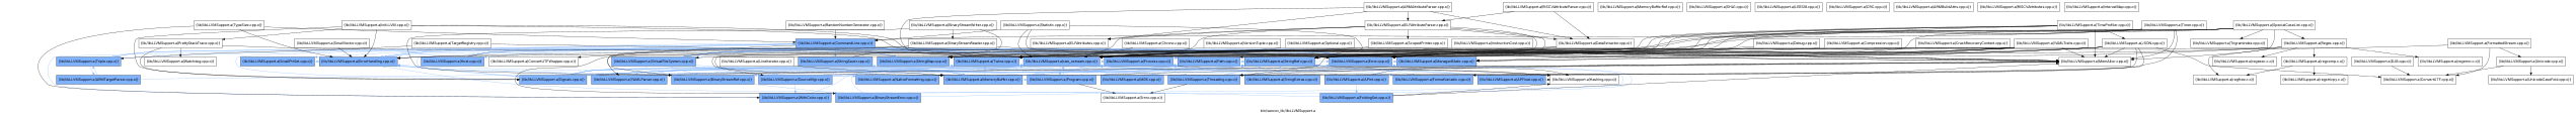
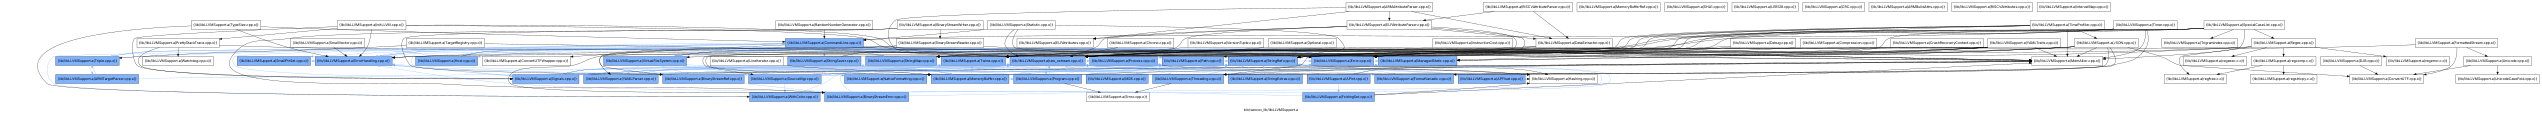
  digraph {
    fontname=Inter
    label="bin/sancov_lib/libLLVMSupport.a"
    rankdir=TB
    node [fontname=Inter group=0 shape=box]
    edge [fontname=Inter]
    n1 [fillcolor="0.600000 0.5 1" group=1 label="{lib/libLLVMSupport.a(CommandLine.cpp.o)}" style=filled]
    n2 [label="{lib/libLLVMSupport.a(ConvertUTFWrapper.cpp.o)}"]
    n3 [fillcolor="0.600000 0.5 1" group=1 label="{lib/libLLVMSupport.a(Error.cpp.o)}" style=filled]
    n4 [fillcolor="0.600000 0.5 1" group=1 label="{lib/libLLVMSupport.a(ErrorHandling.cpp.o)}" style=filled]
    n5 [fillcolor="0.600000 0.5 1" group=1 label="{lib/libLLVMSupport.a(ManagedStatic.cpp.o)}" style=filled]
    n6 [label="{lib/libLLVMSupport.a(MemAlloc.cpp.o)}"]
    n7 [fillcolor="0.600000 0.5 1" group=1 label="{lib/libLLVMSupport.a(SmallPtrSet.cpp.o)}" style=filled]
    n8 [fillcolor="0.600000 0.5 1" group=1 label="{lib/libLLVMSupport.a(StringMap.cpp.o)}" style=filled]
    n9 [fillcolor="0.600000 0.5 1" group=1 label="{lib/libLLVMSupport.a(StringSaver.cpp.o)}" style=filled]
    n10 [fillcolor="0.600000 0.5 1" group=1 label="{lib/libLLVMSupport.a(StringRef.cpp.o)}" style=filled]
    n11 [fillcolor="0.600000 0.5 1" group=1 label="{lib/libLLVMSupport.a(Triple.cpp.o)}" style=filled]
    n12 [fillcolor="0.600000 0.5 1" group=1 label="{lib/libLLVMSupport.a(Twine.cpp.o)}" style=filled]
    n13 [fillcolor="0.600000 0.5 1" group=1 label="{lib/libLLVMSupport.a(VirtualFileSystem.cpp.o)}" style=filled]
    n14 [fillcolor="0.600000 0.5 1" group=1 label="{lib/libLLVMSupport.a(raw_ostream.cpp.o)}" style=filled]
    n15 [fillcolor="0.600000 0.5 1" group=1 label="{lib/libLLVMSupport.a(Host.cpp.o)}" style=filled]
    n16 [fillcolor="0.600000 0.5 1" group=1 label="{lib/libLLVMSupport.a(Path.cpp.o)}" style=filled]
    n17 [fillcolor="0.600000 0.5 1" group=1 label="{lib/libLLVMSupport.a(Process.cpp.o)}" style=filled]
    n18 [label="{lib/libLLVMSupport.a(ConvertUTF.cpp.o)}"]
    n19 [fillcolor="0.600000 0.5 1" group=1 label="{lib/libLLVMSupport.a(Signals.cpp.o)}" style=filled]
    n20 [fillcolor="0.600000 0.5 1" group=1 label="{lib/libLLVMSupport.a(Threading.cpp.o)}" style=filled]
    n21 [fillcolor="0.600000 0.5 1" group=1 label="{lib/libLLVMSupport.a(APInt.cpp.o)}" style=filled]
    n22 [label="{lib/libLLVMSupport.a(Hashing.cpp.o)}"]
    n23 [fillcolor="0.600000 0.5 1" group=1 label="{lib/libLLVMSupport.a(APFloat.cpp.o)}" style=filled]
    n24 [fillcolor="0.600000 0.5 1" group=1 label="{lib/libLLVMSupport.a(ARMTargetParser.cpp.o)}" style=filled]
    n25 [fillcolor="0.600000 0.5 1" group=1 label="{lib/libLLVMSupport.a(BinaryStreamRef.cpp.o)}" style=filled]
    n26 [fillcolor="0.600000 0.5 1" group=1 label="{lib/libLLVMSupport.a(MemoryBuffer.cpp.o)}" style=filled]
    n27 [fillcolor="0.600000 0.5 1" group=1 label="{lib/libLLVMSupport.a(SourceMgr.cpp.o)}" style=filled]
    n28 [fillcolor="0.600000 0.5 1" group=1 label="{lib/libLLVMSupport.a(YAMLParser.cpp.o)}" style=filled]
    n29 [fillcolor="0.600000 0.5 1" group=1 label="{lib/libLLVMSupport.a(FormatVariadic.cpp.o)}" style=filled]
    n30 [fillcolor="0.600000 0.5 1" group=1 label="{lib/libLLVMSupport.a(NativeFormatting.cpp.o)}" style=filled]
    n31 [fillcolor="0.600000 0.5 1" group=1 label="{lib/libLLVMSupport.a(Program.cpp.o)}" style=filled]
    n32 [fillcolor="0.600000 0.5 1" group=1 label="{lib/libLLVMSupport.a(MD5.cpp.o)}" style=filled]
    n33 [fillcolor="0.600000 0.5 1" group=1 label="{lib/libLLVMSupport.a(StringExtras.cpp.o)}" style=filled]
    n34 [label="{lib/libLLVMSupport.a(Errno.cpp.o)}"]
    n35 [fillcolor="0.600000 0.5 1" group=1 label="{lib/libLLVMSupport.a(FoldingSet.cpp.o)}" style=filled]
    n36 [fillcolor="0.600000 0.5 1" group=1 label="{lib/libLLVMSupport.a(BinaryStreamError.cpp.o)}" style=filled]
    n37 [fillcolor="0.600000 0.5 1" group=1 label="{lib/libLLVMSupport.a(WithColor.cpp.o)}" style=filled]
    n38 [label="{lib/libLLVMSupport.a(InitLLVM.cpp.o)}"]
    n39 [label="{lib/libLLVMSupport.a(PrettyStackTrace.cpp.o)}"]
    n40 [label="{lib/libLLVMSupport.a(Watchdog.cpp.o)}"]
    n41 [label="{lib/libLLVMSupport.a(JSON.cpp.o)}"]
    n42 [label="{lib/libLLVMSupport.a(MemoryBufferRef.cpp.o)}"]
    n43 [label="{lib/libLLVMSupport.a(Regex.cpp.o)}"]
    n44 [label="{lib/libLLVMSupport.a(regcomp.c.o)}"]
    n45 [label="{lib/libLLVMSupport.a(regerror.c.o)}"]
    n46 [label="{lib/libLLVMSupport.a(regexec.c.o)}"]
    n47 [label="{lib/libLLVMSupport.a(regfree.c.o)}"]
    n48 [label="{lib/libLLVMSupport.a(regstrlcpy.c.o)}"]
    n49 [label="{lib/libLLVMSupport.a(SHA1.cpp.o)}"]
    n50 [label="{lib/libLLVMSupport.a(SpecialCaseList.cpp.o)}"]
    n51 [label="{lib/libLLVMSupport.a(TrigramIndex.cpp.o)}"]
    n52 [label="{lib/libLLVMSupport.a(TargetRegistry.cpp.o)}"]
    n53 [label="{lib/libLLVMSupport.a(LEB128.cpp.o)}"]
    n54 [label="{lib/libLLVMSupport.a(CRC.cpp.o)}"]
    n55 [label="{lib/libLLVMSupport.a(BinaryStreamReader.cpp.o)}"]
    n56 [label="{lib/libLLVMSupport.a(DataExtractor.cpp.o)}"]
    n57 [label="{lib/libLLVMSupport.a(TypeSize.cpp.o)}"]
    n58 [label="{lib/libLLVMSupport.a(ARMBuildAttrs.cpp.o)}"]
    n59 [label="{lib/libLLVMSupport.a(ELFAttributeParser.cpp.o)}"]
    n60 [label="{lib/libLLVMSupport.a(ELFAttributes.cpp.o)}"]
-   n61 [label="{lib/libLLVMSupport.a(ScopedPrinter.cpp.o)}"]
    n62 [label="{lib/libLLVMSupport.a(RISCVAttributes.cpp.o)}"]
    n63 [label="{lib/libLLVMSupport.a(ARMAttributeParser.cpp.o)}"]
    n64 [label="{lib/libLLVMSupport.a(Compression.cpp.o)}"]
    n65 [label="{lib/libLLVMSupport.a(Debug.cpp.o)}"]
    n66 [label="{lib/libLLVMSupport.a(RISCVAttributeParser.cpp.o)}"]
    n67 [label="{lib/libLLVMSupport.a(SmallVector.cpp.o)}"]
    n68 [label="{lib/libLLVMSupport.a(Unicode.cpp.o)}"]
    n69 [label="{lib/libLLVMSupport.a(UnicodeCaseFold.cpp.o)}"]
    n70 [label="{lib/libLLVMSupport.a(CrashRecoveryContext.cpp.o)}"]
    n71 [label="{lib/libLLVMSupport.a(Optional.cpp.o)}"]
    n72 [label="{lib/libLLVMSupport.a(DJB.cpp.o)}"]
    n73 [label="{lib/libLLVMSupport.a(IntervalMap.cpp.o)}"]
    n74 [label="{lib/libLLVMSupport.a(BinaryStreamWriter.cpp.o)}"]
    n75 [label="{lib/libLLVMSupport.a(FormattedStream.cpp.o)}"]
    n76 [label="{lib/libLLVMSupport.a(InstructionCost.cpp.o)}"]
    n77 [label="{lib/libLLVMSupport.a(RandomNumberGenerator.cpp.o)}"]
    n78 [label="{lib/libLLVMSupport.a(Statistic.cpp.o)}"]
    n79 [label="{lib/libLLVMSupport.a(Timer.cpp.o)}"]
    n80 [label="{lib/libLLVMSupport.a(TimeProfiler.cpp.o)}"]
    n81 [label="{lib/libLLVMSupport.a(Chrono.cpp.o)}"]
    n82 [label="{lib/libLLVMSupport.a(YAMLTraits.cpp.o)}"]
    n83 [label="{lib/libLLVMSupport.a(LineIterator.cpp.o)}"]
    n84 [label="{lib/libLLVMSupport.a(VersionTuple.cpp.o)}"]
    subgraph sub_1 {
      rank=same
      n1
    }
    subgraph sub_2 {
      rank=same
      n2
      n3
      n4
      n5
      n6
      n7
      n8
      n9
      n10
      n11
      n12
      n13
      n14
      n15
      n16
      n17
    }
    subgraph sub_3 {
      rank=same
      n18
      n19
      n20
      n21
      n22
      n23
      n24
      n25
      n26
      n27
      n28
      n29
      n30
      n31
      n32
      n33
    }
    subgraph sub_4 {
      rank=same
      n1
    }
    subgraph sub_5 {
      rank=same
      n2
      n3
      n4
      n5
      n6
      n7
      n8
      n9
      n10
      n11
      n12
      n13
      n14
      n15
      n16
      n17
    }
    subgraph sub_6 {
      rank=same
      n18
      n19
      n20
      n21
      n22
      n23
      n24
      n25
      n26
      n27
      n28
      n29
      n30
      n31
      n32
      n33
    }
    n1 -> n2
    n1 -> n3 [color="0.600000 0.5 1"]
    n1 -> n4 [color="0.600000 0.5 1"]
    n1 -> n5 [color="0.600000 0.5 1"]
    n1 -> n6
    n1 -> n7 [color="0.600000 0.5 1"]
    n1 -> n8 [color="0.600000 0.5 1"]
    n1 -> n9 [color="0.600000 0.5 1"]
    n1 -> n10 [color="0.600000 0.5 1"]
    n1 -> n11 [color="0.600000 0.5 1"]
    n1 -> n12 [color="0.600000 0.5 1"]
    n1 -> n13 [color="0.600000 0.5 1"]
    n1 -> n14 [color="0.600000 0.5 1"]
    n1 -> n15 [color="0.600000 0.5 1"]
    n1 -> n16 [color="0.600000 0.5 1"]
    n1 -> n17 [color="0.600000 0.5 1"]
    n3 -> n4 [color="0.600000 0.5 1"]
    n3 -> n5 [color="0.600000 0.5 1"]
    n3 -> n12 [color="0.600000 0.5 1"]
    n3 -> n14 [color="0.600000 0.5 1"]
    n4 -> n12 [color="0.600000 0.5 1"]
    n4 -> n14 [color="0.600000 0.5 1"]
    n4 -> n19 [color="0.600000 0.5 1"]
    n5 -> n20 [color="0.600000 0.5 1"]
    n7 -> n4 [color="0.600000 0.5 1"]
    n8 -> n4 [color="0.600000 0.5 1"]
    n9 -> n6
    n9 -> n10 [color="0.600000 0.5 1"]
    n10 -> n3 [color="0.600000 0.5 1"]
    n10 -> n21 [color="0.600000 0.5 1"]
    n10 -> n22
    n10 -> n23 [color="0.600000 0.5 1"]
    n11 -> n10 [color="0.600000 0.5 1"]
    n11 -> n12 [color="0.600000 0.5 1"]
    n11 -> n24 [color="0.600000 0.5 1"]
    n12 -> n14 [color="0.600000 0.5 1"]
    n13 -> n3 [color="0.600000 0.5 1"]
    n13 -> n6
    n13 -> n8 [color="0.600000 0.5 1"]
    n13 -> n10 [color="0.600000 0.5 1"]
    n13 -> n12 [color="0.600000 0.5 1"]
    n13 -> n14 [color="0.600000 0.5 1"]
    n13 -> n16 [color="0.600000 0.5 1"]
    n13 -> n25 [color="0.600000 0.5 1"]
    n13 -> n26 [color="0.600000 0.5 1"]
    n13 -> n27 [color="0.600000 0.5 1"]
    n13 -> n28 [color="0.600000 0.5 1"]
    n14 -> n3 [color="0.600000 0.5 1"]
    n14 -> n4 [color="0.600000 0.5 1"]
    n14 -> n12 [color="0.600000 0.5 1"]
    n14 -> n16 [color="0.600000 0.5 1"]
    n14 -> n17 [color="0.600000 0.5 1"]
    n14 -> n29 [color="0.600000 0.5 1"]
    n14 -> n31 [color="0.600000 0.5 1"]
    n15 -> n6
    n15 -> n8 [color="0.600000 0.5 1"]
    n15 -> n10 [color="0.600000 0.5 1"]
    n15 -> n11 [color="0.600000 0.5 1"]
    n15 -> n14 [color="0.600000 0.5 1"]
    n16 -> n3 [color="0.600000 0.5 1"]
    n16 -> n10 [color="0.600000 0.5 1"]
    n16 -> n12 [color="0.600000 0.5 1"]
    n16 -> n17 [color="0.600000 0.5 1"]
    n16 -> n25 [color="0.600000 0.5 1"]
    n16 -> n32 [color="0.600000 0.5 1"]
    n17 -> n3 [color="0.600000 0.5 1"]
    n17 -> n5 [color="0.600000 0.5 1"]
    n17 -> n16 [color="0.600000 0.5 1"]
    n17 -> n22
    n17 -> n33 [color="0.600000 0.5 1"]
    n19 -> n1 [color="0.600000 0.5 1"]
    n19 -> n4 [color="0.600000 0.5 1"]
    n19 -> n5 [color="0.600000 0.5 1"]
    n19 -> n6
    n19 -> n10 [color="0.600000 0.5 1"]
    n19 -> n12 [color="0.600000 0.5 1"]
    n19 -> n14 [color="0.600000 0.5 1"]
    n19 -> n16 [color="0.600000 0.5 1"]
    n19 -> n20 [color="0.600000 0.5 1"]
    n19 -> n26 [color="0.600000 0.5 1"]
    n19 -> n29 [color="0.600000 0.5 1"]
    n19 -> n30 [color="0.600000 0.5 1"]
    n19 -> n31 [color="0.600000 0.5 1"]
    n20 -> n4 [color="0.600000 0.5 1"]
    n20 -> n6
    n20 -> n10 [color="0.600000 0.5 1"]
    n20 -> n12 [color="0.600000 0.5 1"]
    n20 -> n34
    n21 -> n14 [color="0.600000 0.5 1"]
    n21 -> n22
    n21 -> n35 [color="0.600000 0.5 1"]
    n23 -> n3 [color="0.600000 0.5 1"]
    n23 -> n10 [color="0.600000 0.5 1"]
    n23 -> n14 [color="0.600000 0.5 1"]
    n23 -> n21 [color="0.600000 0.5 1"]
    n23 -> n22
    n24 -> n10 [color="0.600000 0.5 1"]
    n24 -> n11 [color="0.600000 0.5 1"]
    n25 -> n36 [color="0.600000 0.5 1"]
    n26 -> n3 [color="0.600000 0.5 1"]
    n26 -> n12 [color="0.600000 0.5 1"]
    n26 -> n16 [color="0.600000 0.5 1"]
    n26 -> n17 [color="0.600000 0.5 1"]
    n26 -> n31 [color="0.600000 0.5 1"]
    n27 -> n10 [color="0.600000 0.5 1"]
    n27 -> n12 [color="0.600000 0.5 1"]
    n27 -> n14 [color="0.600000 0.5 1"]
    n27 -> n16 [color="0.600000 0.5 1"]
    n27 -> n26 [color="0.600000 0.5 1"]
    n27 -> n37 [color="0.600000 0.5 1"]
    n28 -> n4 [color="0.600000 0.5 1"]
    n28 -> n6
    n28 -> n10 [color="0.600000 0.5 1"]
    n28 -> n14 [color="0.600000 0.5 1"]
    n28 -> n26 [color="0.600000 0.5 1"]
    n28 -> n27 [color="0.600000 0.5 1"]
    n29 -> n10 [color="0.600000 0.5 1"]
    n30 -> n14 [color="0.600000 0.5 1"]
    n31 -> n6
    n31 -> n9 [color="0.600000 0.5 1"]
    n31 -> n10 [color="0.600000 0.5 1"]
    n31 -> n14 [color="0.600000 0.5 1"]
    n31 -> n16 [color="0.600000 0.5 1"]
    n31 -> n33 [color="0.600000 0.5 1"]
    n31 -> n34
    n32 -> n14 [color="0.600000 0.5 1"]
    n33 -> n10 [color="0.600000 0.5 1"]
    n33 -> n14 [color="0.600000 0.5 1"]
    n35 -> n4 [color="0.600000 0.5 1"]
    n35 -> n6
    n35 -> n22
    n36 -> n3 [color="0.600000 0.5 1"]
    n36 -> n14 [color="0.600000 0.5 1"]
    n37 -> n1 [color="0.600000 0.5 1"]
    n37 -> n3 [color="0.600000 0.5 1"]
    n37 -> n14 [color="0.600000 0.5 1"]
    n38 -> n4
    n38 -> n5
    n38 -> n6
    n38 -> n19
    n38 -> n39
    n39 -> n14
    n39 -> n19
    n39 -> n40
    n41 -> n3
    n41 -> n6
    n41 -> n10
    n41 -> n12
    n41 -> n14
    n41 -> n18
    n41 -> n29
    n41 -> n30
    n43 -> n10
    n43 -> n12
    n43 -> n44
    n43 -> n45
    n43 -> n46
    n43 -> n47
    n44 -> n47
    n44 -> n48
    n50 -> n4
    n50 -> n6
    n50 -> n8
    n50 -> n10
    n50 -> n12
    n50 -> n13
    n50 -> n43
    n50 -> n51
    n52 -> n11
    n52 -> n14
    n52 -> n30 [color="0.600000 0.5 1"]
    n55 -> n3
    n55 -> n25
    n55 -> n36
    n56 -> n3
    n56 -> n10
    n56 -> n14
    n57 -> n1
    n57 -> n4
    n57 -> n37
    n59 -> n3
    n59 -> n10
    n59 -> n12
    n59 -> n14
    n59 -> n56
    n59 -> n60
-   n59 -> n61
-   n61 -> n14
    n63 -> n14
    n63 -> n56
    n63 -> n59
    n63 -> n60
    n64 -> n3
    n65 -> n5
    n65 -> n14
    n66 -> n56
    n66 -> n59
    n67 -> n4
    n68 -> n18
    n68 -> n69
    n70 -> n5
    n71 -> n14
    n72 -> n18
    n74 -> n25
-   n74 -> n8
+   n74 -> n36
    n74 -> n55
    n75 -> n14
    n75 -> n18
    n75 -> n68
    n76 -> n14
    n77 -> n1
    n78 -> n1
    n78 -> n5
    n78 -> n14
    n78 -> n20
    n79 -> n1
    n79 -> n5
    n79 -> n6
    n79 -> n8
    n79 -> n14
    n79 -> n20
    n80 -> n3
    n80 -> n6
    n80 -> n8
    n80 -> n12
    n80 -> n14
    n80 -> n16
    n80 -> n41
    n81 -> n14
    n82 -> n4
    n82 -> n6
    n82 -> n8
    n82 -> n10
    n82 -> n12
    n82 -> n14
    n82 -> n26
    n82 -> n27
    n82 -> n28
    n83 -> n26
    n84 -> n14
  }
